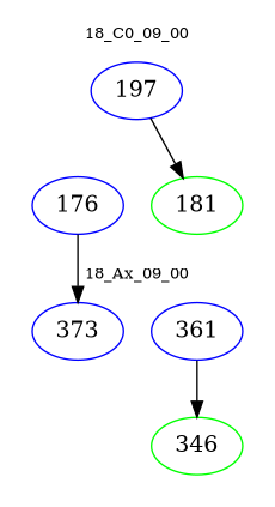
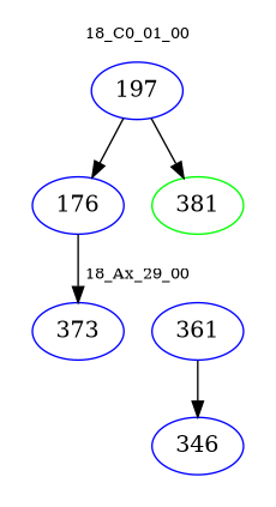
  digraph {
    fontname="DejaVu Serif"
    node [color=blue fontname="DejaVu Serif"]
    edge [color=black fontname="DejaVu Serif"]
    n1 [label=361]
-   n2 [color=green label=346]
+   n2 [label=346]
    n3 [label=373]
    n4 [label=197]
    n5 [label=176]
-   n6 [color=green label=181]
+   n6 [color=green label=381]
    subgraph cluster_1 {
      color=white
      fontsize=10
-     label="18_Ax_09_00"
+     label="18_Ax_29_00"
      n1
      n2
      n3
    }
    subgraph cluster_2 {
      color=white
      fontsize=10
-     label="18_C0_09_00"
+     label="18_C0_01_00"
      n4
      n5
      n6
    }
    n1 -> n2
+   n4 -> n5
    n4 -> n6
    n5 -> n3
  }
